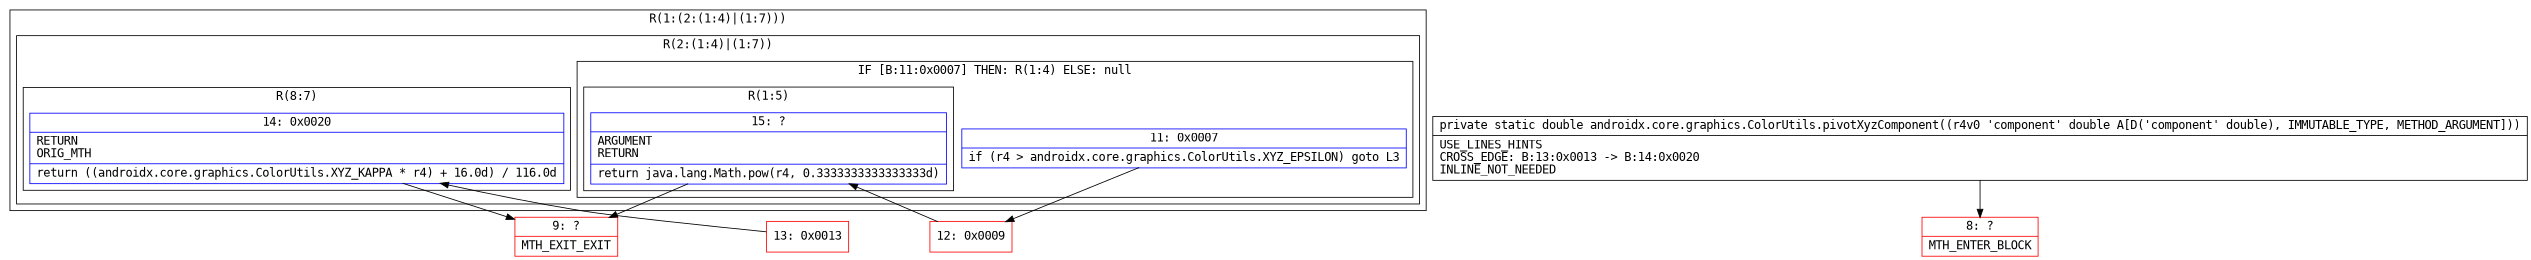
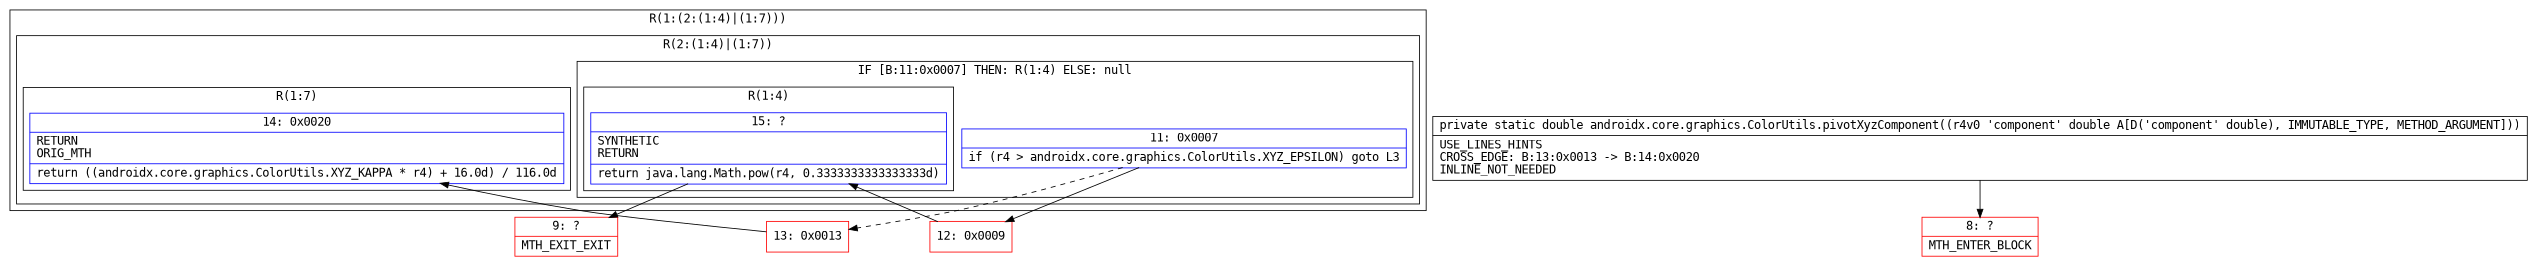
  digraph {
    fontname="DejaVu Sans Mono"
    node [color=red fontname="DejaVu Sans Mono" shape=record]
    edge [fontname="DejaVu Sans Mono"]
-   n1 [color=blue label="{15\:\ ?|ARGUMENT\lRETURN\l|return java.lang.Math.pow(r4, 0.3333333333333333d)\l}"]
+   n1 [color=blue label="{15\:\ ?|SYNTHETIC\lRETURN\l|return java.lang.Math.pow(r4, 0.3333333333333333d)\l}"]
    n2 [color=blue label="{11\:\ 0x0007|if (r4 \> androidx.core.graphics.ColorUtils.XYZ_EPSILON) goto L3\l}"]
    n3 [color=blue label="{14\:\ 0x0020|RETURN\lORIG_MTH\l|return ((androidx.core.graphics.ColorUtils.XYZ_KAPPA * r4) + 16.0d) \/ 116.0d\l}"]
    n4 [label="{9\:\ ?|MTH_EXIT_EXIT\l}"]
    n5 [label="{12\:\ 0x0009}"]
    n6 [label="{13\:\ 0x0013}"]
    n7 [label="{8\:\ ?|MTH_ENTER_BLOCK\l}"]
    n8 [label="{private static double androidx.core.graphics.ColorUtils.pivotXyzComponent((r4v0 'component' double A[D('component' double), IMMUTABLE_TYPE, METHOD_ARGUMENT]))  | USE_LINES_HINTS\lCROSS_EDGE: B:13:0x0013 \-\> B:14:0x0020\lINLINE_NOT_NEEDED\l}" color=""]
    subgraph cluster_1 {
      label="R(1:(2:(1:4)|(1:7)))"
      subgraph cluster_2 {
        label="R(2:(1:4)|(1:7))"
        subgraph cluster_3 {
          label="IF [B:11:0x0007] THEN: R(1:4) ELSE: null"
          n2
          subgraph cluster_4 {
-           label="R(1:5)"
+           label="R(1:4)"
            n1
          }
        }
        subgraph cluster_5 {
-         label="R(8:7)"
+         label="R(1:7)"
          n3
        }
      }
    }
    n1 -> n4
    n2 -> n5
-   n3 -> n4
+   n2 -> n6 [style=dashed]
    n5 -> n1
    n6 -> n3
    n8 -> n7
  }
